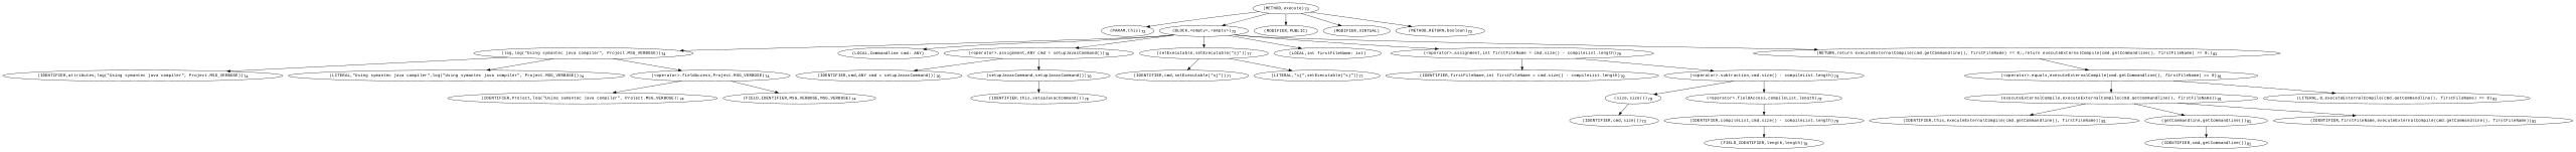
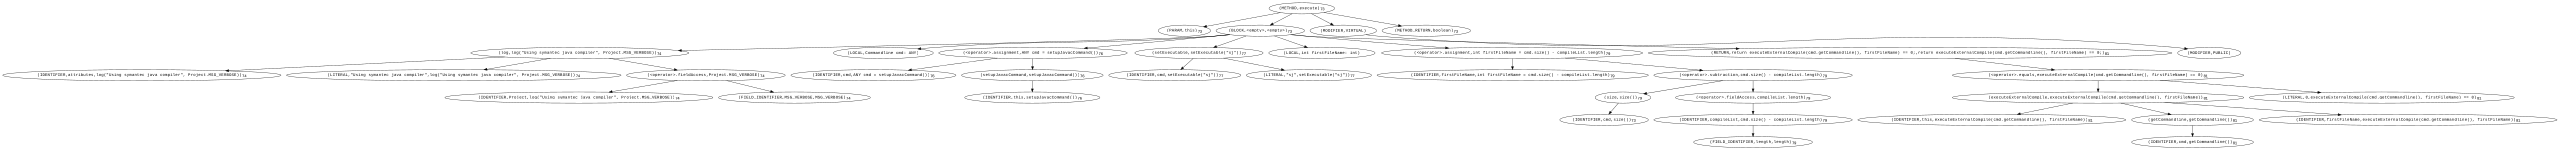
  digraph {
    fontname="Liberation Mono"
    node [fontname="Liberation Mono"]
    edge [fontname="Liberation Mono"]
    n1 [label=<(METHOD,execute)<SUB>73</SUB>>]
    n2 [label=<(PARAM,this)<SUB>73</SUB>>]
    n3 [label=<(BLOCK,&lt;empty&gt;,&lt;empty&gt;)<SUB>73</SUB>>]
    n4 [label=<(MODIFIER,PUBLIC)>]
    n5 [label=<(MODIFIER,VIRTUAL)>]
    n6 [label=<(METHOD_RETURN,boolean)<SUB>73</SUB>>]
    n7 [label=<(log,log(&quot;Using symantec java compiler&quot;, Project.MSG_VERBOSE))<SUB>74</SUB>>]
    n8 [label=<(LOCAL,Commandline cmd: ANY)>]
    n9 [label=<(&lt;operator&gt;.assignment,ANY cmd = setupJavacCommand())<SUB>76</SUB>>]
    n10 [label=<(setExecutable,setExecutable(&quot;sj&quot;))<SUB>77</SUB>>]
    n11 [label=<(LOCAL,int firstFileName: int)>]
    n12 [label=<(&lt;operator&gt;.assignment,int firstFileName = cmd.size() - compileList.length)<SUB>79</SUB>>]
    n13 [label=<(RETURN,return executeExternalCompile(cmd.getCommandline(), firstFileName) == 0;,return executeExternalCompile(cmd.getCommandline(), firstFileName) == 0;)<SUB>81</SUB>>]
    n14 [label=<(IDENTIFIER,attributes,log(&quot;Using symantec java compiler&quot;, Project.MSG_VERBOSE))<SUB>74</SUB>>]
    n15 [label=<(LITERAL,&quot;Using symantec java compiler&quot;,log(&quot;Using symantec java compiler&quot;, Project.MSG_VERBOSE))<SUB>74</SUB>>]
    n16 [label=<(&lt;operator&gt;.fieldAccess,Project.MSG_VERBOSE)<SUB>74</SUB>>]
    n17 [label=<(IDENTIFIER,cmd,ANY cmd = setupJavacCommand())<SUB>76</SUB>>]
    n18 [label=<(setupJavacCommand,setupJavacCommand())<SUB>76</SUB>>]
    n19 [label=<(IDENTIFIER,cmd,setExecutable(&quot;sj&quot;))<SUB>77</SUB>>]
    n20 [label=<(LITERAL,&quot;sj&quot;,setExecutable(&quot;sj&quot;))<SUB>77</SUB>>]
    n21 [label=<(IDENTIFIER,firstFileName,int firstFileName = cmd.size() - compileList.length)<SUB>79</SUB>>]
    n22 [label=<(&lt;operator&gt;.subtraction,cmd.size() - compileList.length)<SUB>79</SUB>>]
    n23 [label=<(&lt;operator&gt;.equals,executeExternalCompile(cmd.getCommandline(), firstFileName) == 0)<SUB>81</SUB>>]
    n24 [label=<(IDENTIFIER,Project,log(&quot;Using symantec java compiler&quot;, Project.MSG_VERBOSE))<SUB>74</SUB>>]
    n25 [label=<(FIELD_IDENTIFIER,MSG_VERBOSE,MSG_VERBOSE)<SUB>74</SUB>>]
    n26 [label=<(IDENTIFIER,this,setupJavacCommand())<SUB>76</SUB>>]
    n27 [label=<(size,size())<SUB>79</SUB>>]
    n28 [label=<(&lt;operator&gt;.fieldAccess,compileList.length)<SUB>79</SUB>>]
    n29 [label=<(IDENTIFIER,cmd,size())<SUB>73</SUB>>]
    n30 [label=<(IDENTIFIER,compileList,cmd.size() - compileList.length)<SUB>79</SUB>>]
    n31 [label=<(FIELD_IDENTIFIER,length,length)<SUB>79</SUB>>]
    n32 [label=<(executeExternalCompile,executeExternalCompile(cmd.getCommandline(), firstFileName))<SUB>81</SUB>>]
    n33 [label=<(LITERAL,0,executeExternalCompile(cmd.getCommandline(), firstFileName) == 0)<SUB>81</SUB>>]
    n34 [label=<(IDENTIFIER,this,executeExternalCompile(cmd.getCommandline(), firstFileName))<SUB>81</SUB>>]
    n35 [label=<(getCommandline,getCommandline())<SUB>81</SUB>>]
    n36 [label=<(IDENTIFIER,firstFileName,executeExternalCompile(cmd.getCommandline(), firstFileName))<SUB>81</SUB>>]
    n37 [label=<(IDENTIFIER,cmd,getCommandline())<SUB>81</SUB>>]
    n1 -> n2
    n1 -> n3
-   n1 -> n4
+   n5 -> n4
    n1 -> n5
    n1 -> n6
    n3 -> n7
    n3 -> n8
    n3 -> n9
    n3 -> n10
    n3 -> n11
    n3 -> n12
    n3 -> n13
    n7 -> n14
    n7 -> n15
    n7 -> n16
    n9 -> n17
    n9 -> n18
    n10 -> n19
    n10 -> n20
    n12 -> n21
    n12 -> n22
    n13 -> n23
    n16 -> n24
    n16 -> n25
    n18 -> n26
    n22 -> n27
    n22 -> n28
    n23 -> n32
    n23 -> n33
    n27 -> n29
    n28 -> n30
    n30 -> n31
    n32 -> n34
    n32 -> n35
    n32 -> n36
    n35 -> n37
  }
